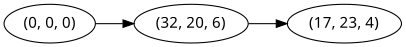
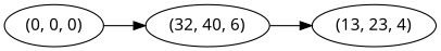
  digraph {
    fontname="Noto Sans"
    rankdir=LR
    node [fontname="Noto Sans"]
    edge [fontname="Noto Sans"]
    "(0, 0, 0)"
-   "(32, 40, 6)" [label="(32, 20, 6)"]
-   "(13, 23, 4)" [label="(17, 23, 4)"]
+   "(32, 40, 6)"
+   "(13, 23, 4)"
    "(0, 0, 0)" -> "(32, 40, 6)"
    "(32, 40, 6)" -> "(13, 23, 4)"
  }
